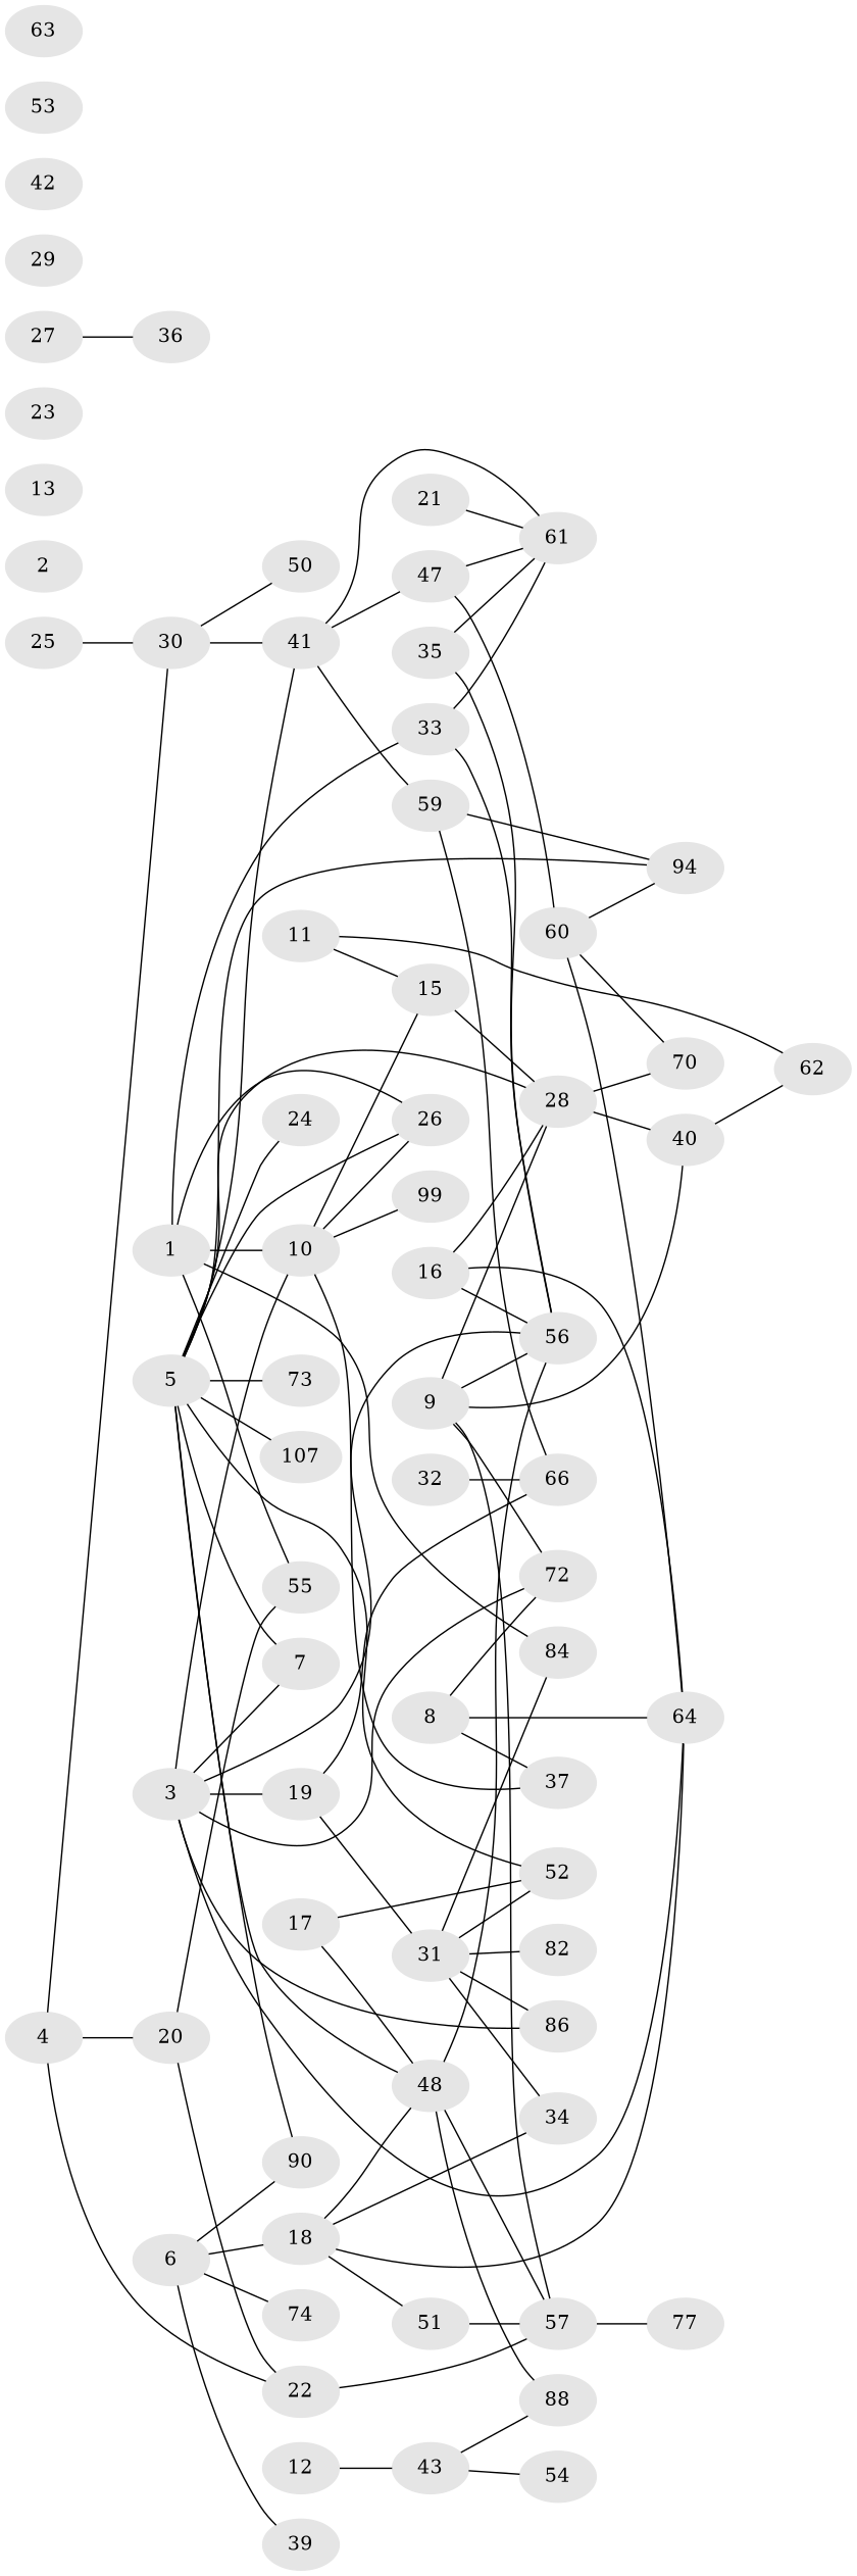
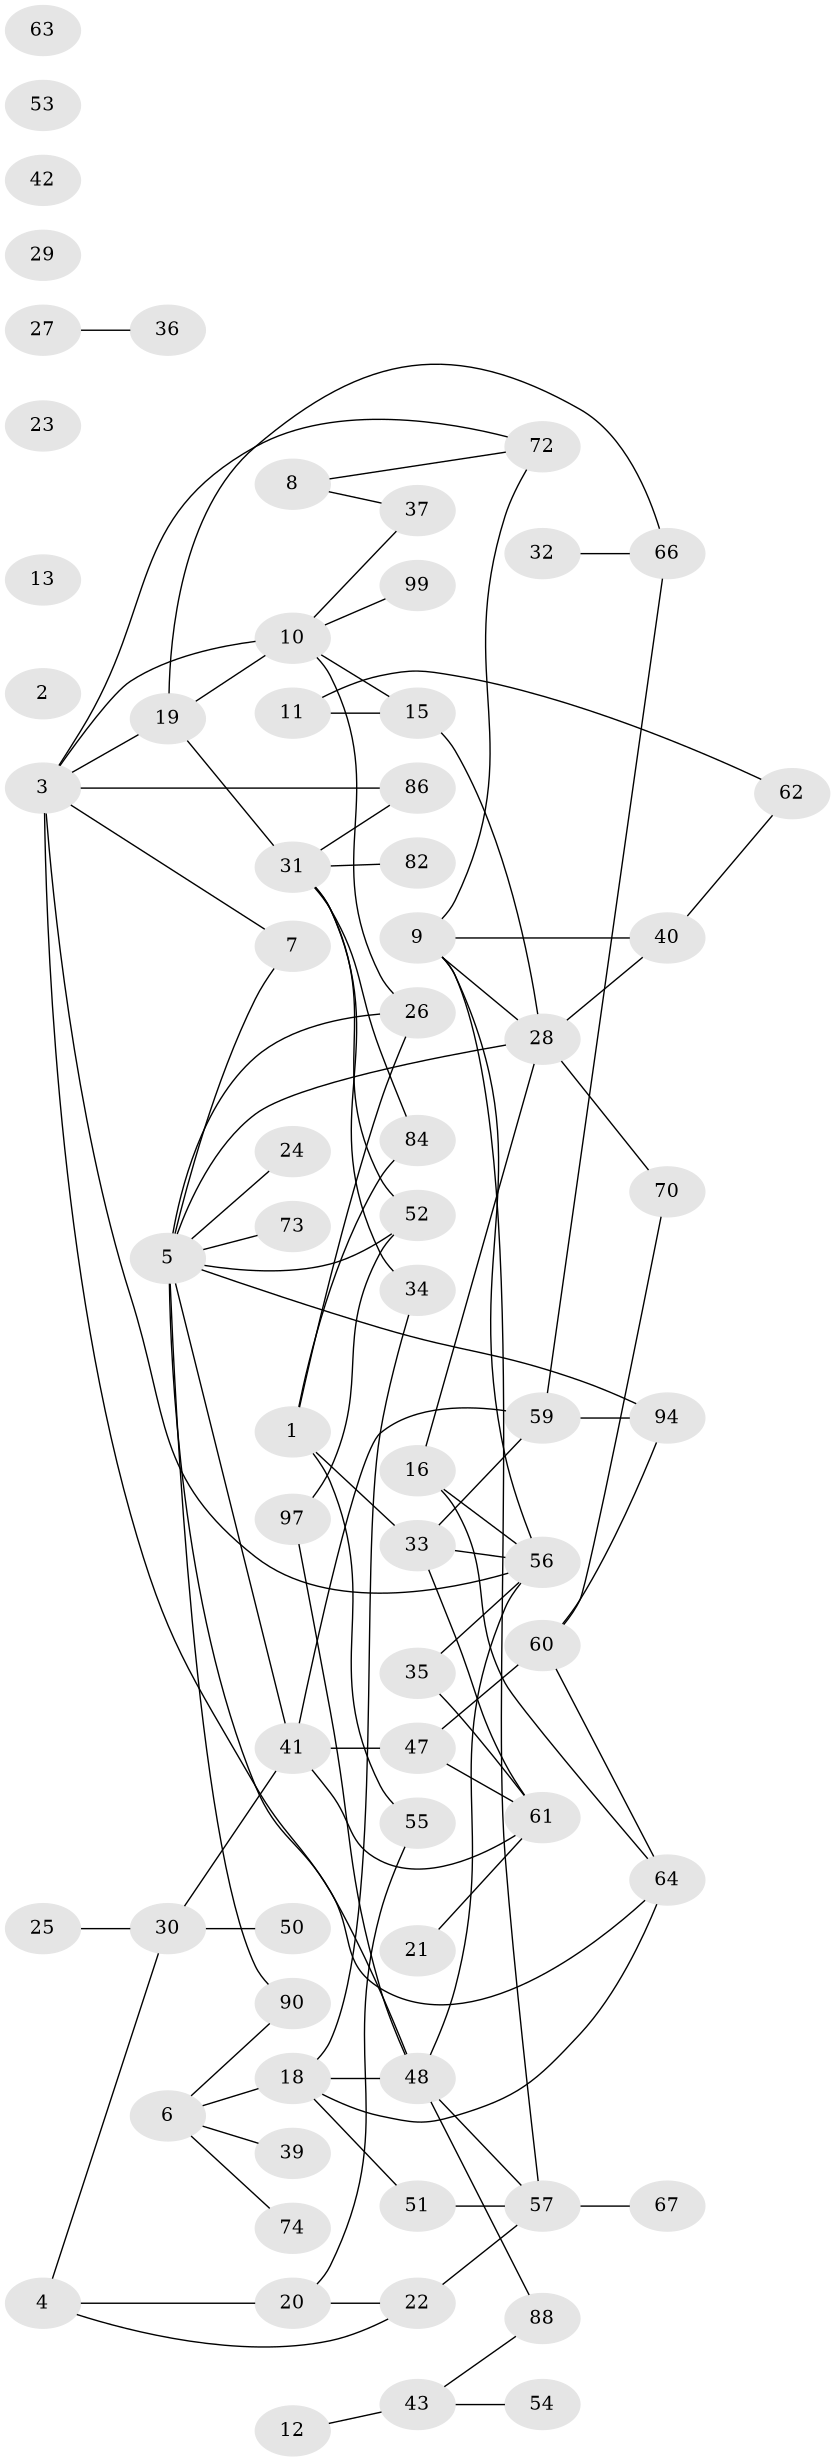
  graph {
    rankdir=LR
    node [color=gray90 style=filled]
    10 [super="+45"]
    26
    37 [super="+95"]
    15 [super="+77"]
    99 [super="+108"]
    1
    33 [super="+97"]
    55
    84 [super="+92"]
    56 [super="+83"]
    61 [super="+100"]
    59 [super="+96"]
    2
    3 [super="+101"]
    7 [super="+58"]
    19 [super="+91"]
    64 [super="+65"]
    72
    86
    31 [super="+69"]
    66 [super="+103"]
    4 [super="+105"]
    20 [super="+46"]
    22
    30 [super="+68"]
    57 [super="+71"]
    41 [super="+104"]
    50
    5 [super="+85"]
    24
    28 [super="+44"]
    48 [super="+75"]
    52 [super="+106"]
    73
    90
    94
-   107
    40
    70 [super="+102"]
    47 [super="+49"]
    88
    6 [super="+81"]
    18
    39
    74
    34
    51 [super="+78"]
    8
    9 [super="+87"]
    62 [super="+76"]
-   67 [label=77]
+   67
    11 [super="+38"]
    12 [super="+14"]
    43 [super="+98"]
    54
    13
    16 [super="+89"]
-   17 [super="+80"]
+   17 [super="+80" label=97]
    82
    21
    23
    25
    27 [super="+93"]
    36
    29
    32
    35
    60 [super="+79"]
    42
    53
    63
    10 -- 26
    10 -- 37
    10 -- 15
    10 -- 99
    15 -- 28
-   1 -- 10
+   19 -- 10
    1 -- 26
    1 -- 33
    1 -- 55
    1 -- 84
    33 -- 56
    33 -- 61
+   33 -- 59
    59 -- 66
    59 -- 94
    3 -- 10
    3 -- 56
    3 -- 7
    3 -- 19
    3 -- 64
    3 -- 72
    3 -- 86
    19 -- 31
    19 -- 66
    31 -- 84
    31 -- 86
    31 -- 52
    31 -- 34
    31 -- 82
    4 -- 20
    4 -- 22
    4 -- 30
    20 -- 55
    20 -- 22
    22 -- 57
    30 -- 41
    30 -- 50
    57 -- 67
    41 -- 61 [weight=2]
    41 -- 59
    41 -- 47
    5 -- 26
    5 -- 7
    5 -- 41
    5 -- 24
    5 -- 28
    5 -- 48
    5 -- 52
    5 -- 73
    5 -- 90
    5 -- 94
-   5 -- 107
    28 -- 40
    28 -- 70
    48 -- 56
    48 -- 57
    48 -- 88
    40 -- 62
    47 -- 61
    47 -- 60
    6 -- 90
    6 -- 18
    6 -- 39
    6 -- 74
    18 -- 64
    18 -- 48
    18 -- 34
    18 -- 51
    51 -- 57
    8 -- 37
-   8 -- 64
    8 -- 72
    9 -- 56
    9 -- 72
    9 -- 57
    9 -- 28
    9 -- 40
    11 -- 15 [weight=2]
    11 -- 62
    12 -- 43
    43 -- 88
    43 -- 54
    16 -- 56
    16 -- 64
    16 -- 28
    17 -- 48
    17 -- 52
    21 -- 61
    25 -- 30
    27 -- 36
    32 -- 66
    35 -- 56
    35 -- 61
    60 -- 64
    60 -- 94
    60 -- 70
  }
